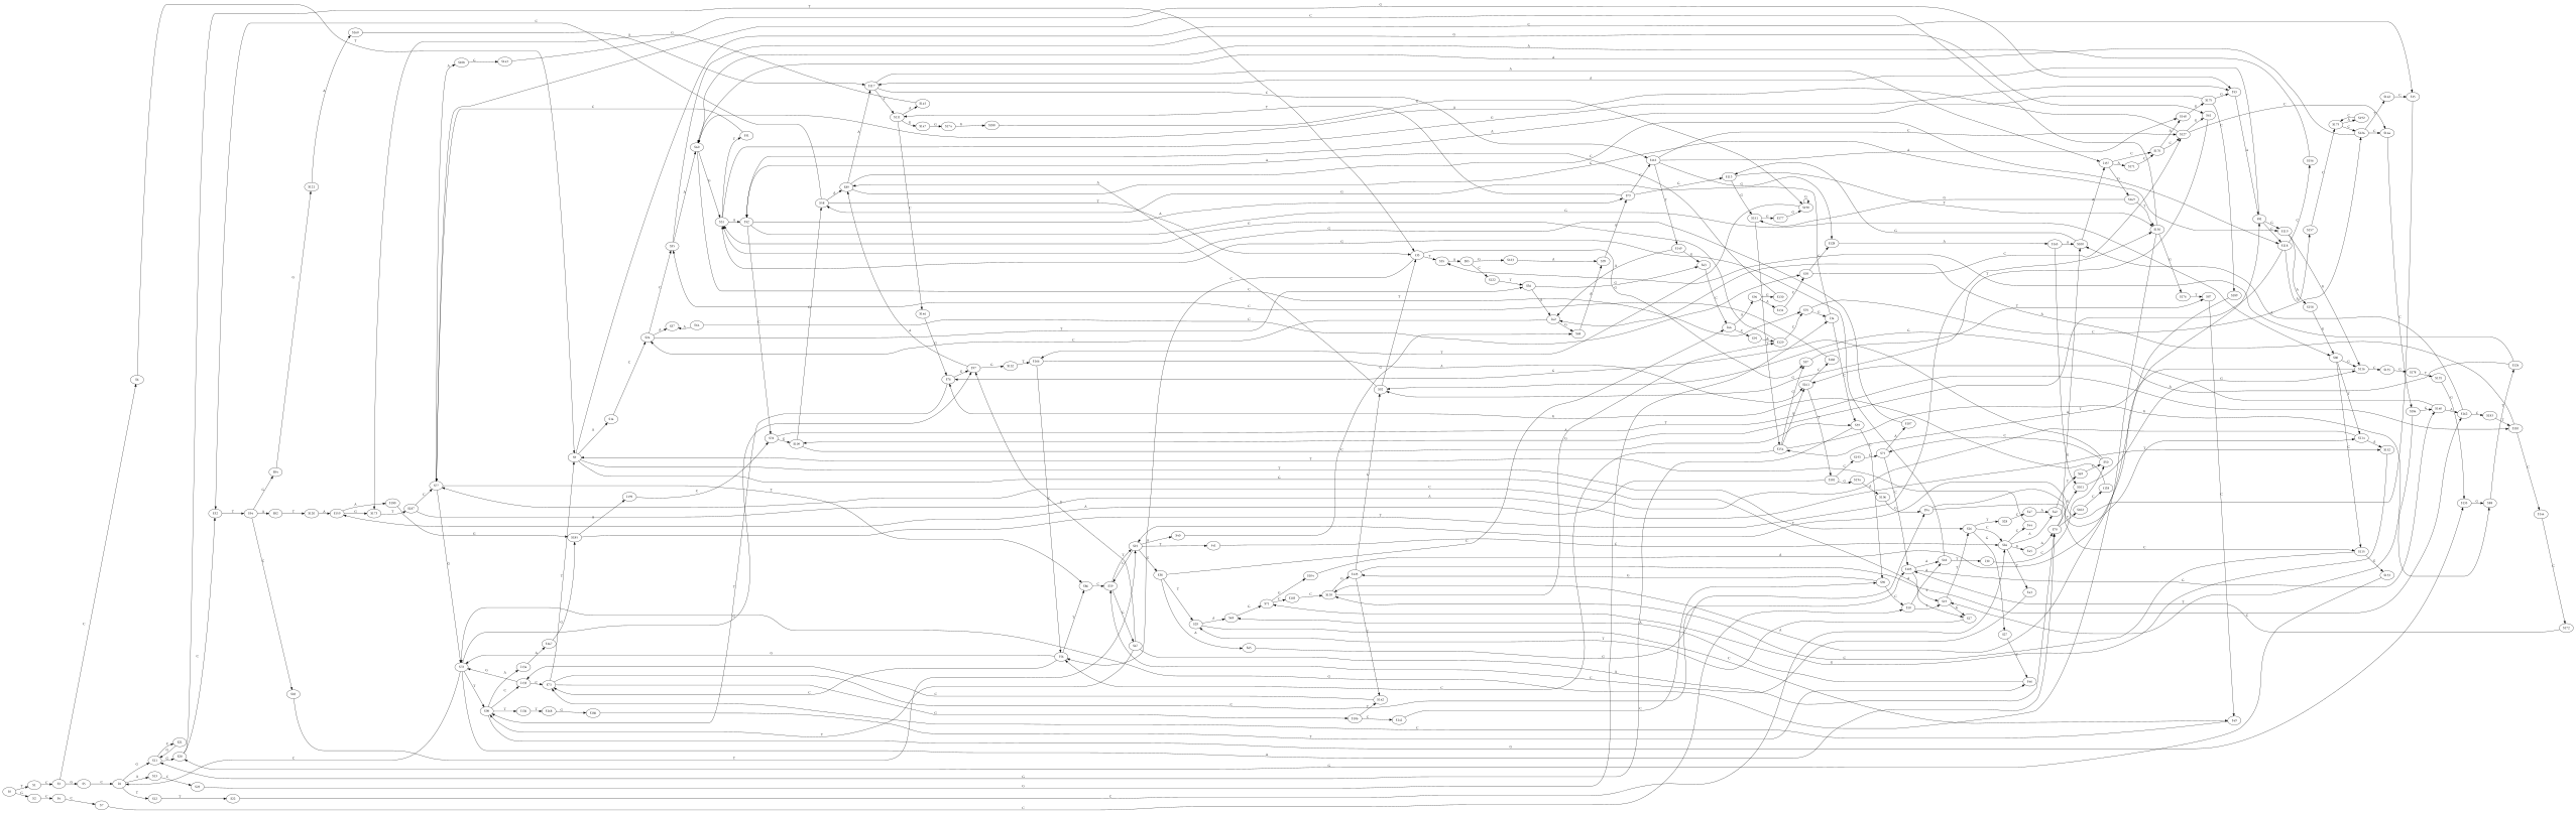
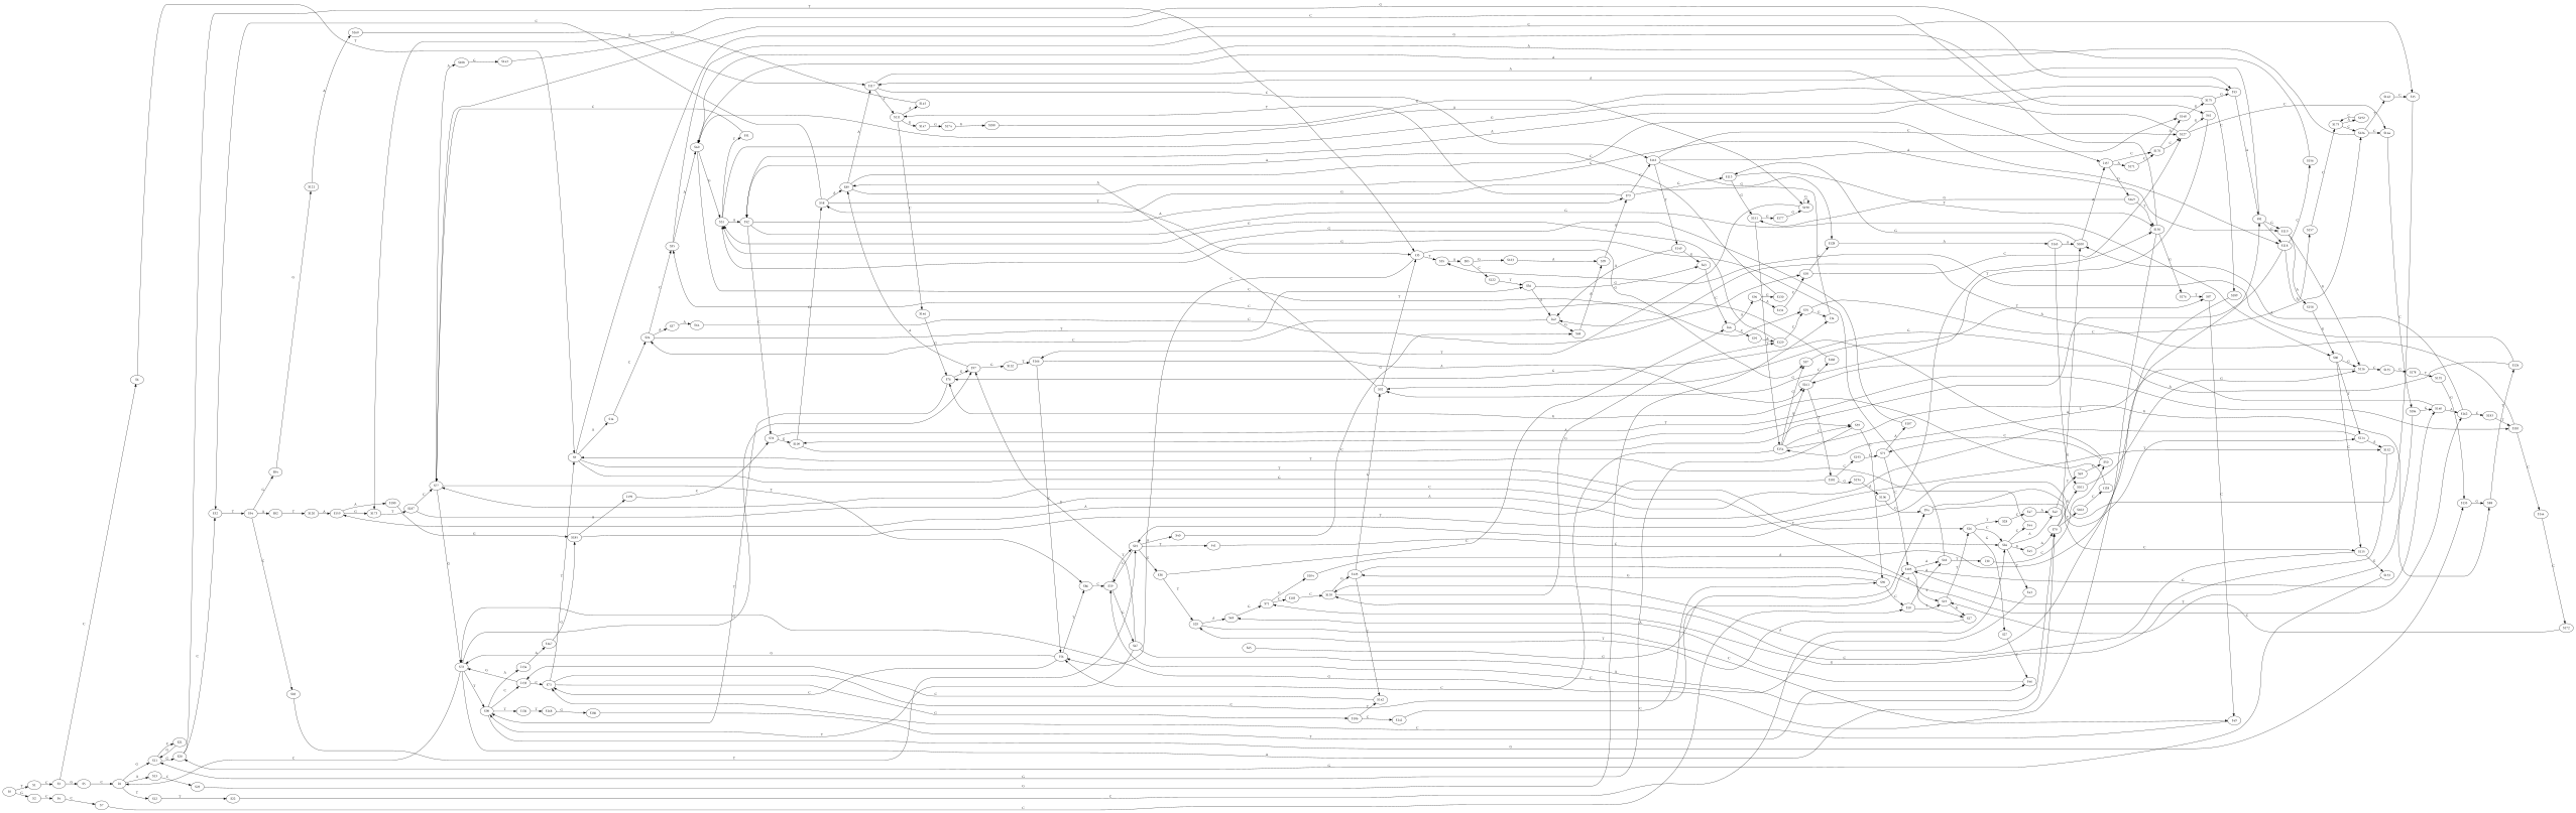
  strict digraph {
    fontname="EB Garamond"
    rankdir=LR
    node [fontname="EB Garamond"]
    edge [fontname="EB Garamond"]
    S0
    S1
    S2
    S3
    S4
    S5
    S6
    S7
    S8
    S9
    S10
    S11
    S12
    S13
    S14
    S15
    S16
    S17
    S18
    S19
    S20
    S21
    S22
    S23
    S24
    S25
    S26
    S27
    S28
    S29
    S30
    S31
    S32
    S33
    S34
    S35
    S36
    S37
    S38
    S39
    S40
    S41
    S42
    S43
    S44
    S45
    S46
    S47
    S48
    S49
    S50
    S51
    S52
    S53
    S54
    S55
    S56
    S57
    S58
    S59
    S60
    S61
    S62
    S63
    S64
    S65
    S66
    S67
    S68
    S69
    S70
    S71
    S73
    S75
    S76
    S77
    S78
    S79
    S80
    S81
    S82
    S83
    S84
    S85
    S72
    S86
    S87
    S89
    S90
    S91
    S92
    S93
    S94
    S95
    S96
    S97
    S98
    S99
    S100
    S101
    S102
    S103
    S104
    S105
    S106
    S107
    S108
    S109
    S110
    S111
    S112
    S113
    S114
    S115
    S116
    S117
    S118
    S119
    S120
    S121
    S122
    S123
    S88
    S124
    S125
    S126
    S127
    S128
    S129
    S130
    S131
    S132
    S133
    S134
    S135
    S136
    S137
    S138
    S139
    S140
    S141
    S142
    S143
    S144
    S145
    S146
    S147
    S148
    S149
    S150
    S151
    S152
    S153
    S154
    S155
    S156
    S157
    S158
    S159
    S160
    S161
    S162
    S163
    S164
    S165
    S166
    S167
    S168
    S169
    S170
    S171
    S172
    S173
    S174
    S175
    S176
    S177
    S178
    S179
    S180
    S181
    S182
    S183
    S184
    S185
    S186
    S187
    S188
    S189
    S190
    S191
    S192
    S193
    S194
    S195
    S196
    S0 -> S1 [label=T]
    S0 -> S2 [label=G]
    S1 -> S3 [label=C]
    S2 -> S4 [label=C]
    S3 -> S5 [label=G]
    S3 -> S6 [label=C]
    S4 -> S7 [label=C]
    S5 -> S8 [label=C]
    S6 -> S9 [label=T]
    S7 -> S10 [label=C]
    S8 -> S11 [label=G]
    S8 -> S12 [label=T]
    S8 -> S13 [label=A]
    S9 -> S14 [label=A]
    S9 -> S15 [label=C]
    S9 -> S16 [label=T]
    S9 -> S17 [label=G]
    S10 -> S18 [label=A]
    S10 -> S19 [label=T]
    S11 -> S20 [label=G]
    S11 -> S21 [label=C]
    S12 -> S22 [label=T]
    S13 -> S23 [label=C]
    S14 -> S24 [label=C]
    S15 -> S25 [label=T]
    S16 -> S26 [label=C]
    S16 -> S27 [label=G]
    S16 -> S28 [label=T]
    S17 -> S29 [label=T]
    S18 -> S30 [label=T]
    S18 -> S31 [label=G]
    S19 -> S16 [label=T]
    S19 -> S17 [label=G]
    S20 -> S32 [label=C]
    S20 -> S33 [label=T]
    S21 -> S11 [label=G]
    S22 -> S26 [label=C]
    S23 -> S34 [label=G]
    S24 -> S35 [label=C]
    S24 -> S36 [label=T]
    S24 -> S37 [label=A]
    S25 -> S38 [label=G]
    S25 -> S39 [label=C]
    S25 -> S40 [label=A]
    S25 -> S41 [label=T]
    S26 -> S42 [label=A]
    S26 -> S43 [label=T]
    S26 -> S44 [label=C]
    S26 -> S45 [label=G]
    S27 -> S46 [label=T]
    S28 -> S47 [label=C]
    S29 -> S48 [label=A]
    S29 -> S49 [label=C]
    S30 -> S50 [label=C]
    S31 -> S51 [label=T]
    S31 -> S52 [label=A]
    S31 -> S53 [label=G]
    S32 -> S54 [label=T]
    S33 -> S55 [label=T]
    S33 -> S56 [label=C]
    S33 -> S57 [label=G]
    S34 -> S58 [label=G]
-   S34 -> S59 [label=C]
+   S154 -> S59 [label=C]
    S35 -> S60 [label=A]
    S35 -> S61 [label=G]
    S36 -> S62 [label=A]
    S36 -> S63 [label=G]
-   S64 -> S37 [label=A]
+   S37 -> S64 [label=A]
    S38 -> S29 [label=T]
-   S38 -> S65 [label=A]
    S38 -> S66 [label=C]
    S39 -> S25 [label=T]
    S39 -> S67 [label=G]
    S40 -> S68 [label=G]
    S41 -> S26 [label=C]
    S42 -> S69 [label=T]
    S43 -> S39 [label=C]
    S44 -> S9 [label=T]
    S45 -> S70 [label=A]
    S46 -> S48 [label=A]
    S47 -> S42 [label=A]
    S48 -> S71 [label=G]
    S49 -> S73 [label=C]
    S50 -> S75 [label=C]
    S50 -> S76 [label=G]
    S51 -> S77 [label=C]
    S52 -> S78 [label=C]
    S52 -> S79 [label=A]
    S52 -> S80 [label=G]
    S53 -> S81 [label=A]
    S54 -> S82 [label=A]
    S54 -> S83 [label=C]
    S54 -> S84 [label=G]
    S55 -> S85 [label=A]
    S56 -> S73 [label=C]
    S56 -> S72 [label=G]
    S56 -> S86 [label=T]
    S57 -> S87 [label=T]
    S58 -> S32 [label=C]
    S58 -> S33 [label=T]
    S58 -> S89 [label=A]
    S59 -> S11 [label=G]
    S59 -> S90 [label=C]
    S60 -> S31 [label=G]
    S60 -> S91 [label=C]
    S61 -> S92 [label=G]
    S62 -> S24 [label=C]
    S62 -> S68 [label=G]
    S63 -> S66 [label=C]
    S64 -> S93 [label=C]
    S65 -> S94 [label=G]
    S66 -> S95 [label=C]
    S66 -> S96 [label=A]
    S67 -> S70 [label=A]
    S67 -> S97 [label=G]
    S67 -> S98 [label=T]
    S68 -> S99 [label=A]
    S69 -> S50 [label=C]
    S70 -> S100 [label=A]
    S70 -> S101 [label=G]
    S70 -> S102 [label=T]
    S71 -> S103 [label=C]
    S71 -> S104 [label=G]
    S73 -> S9 [label=T]
    S73 -> S105 [label=C]
    S73 -> S106 [label=G]
    S75 -> S105 [label=C]
    S75 -> S107 [label=A]
    S76 -> S97 [label=G]
    S76 -> S98 [label=T]
    S77 -> S72 [label=G]
    S77 -> S86 [label=T]
    S77 -> S108 [label=A]
    S78 -> S109 [label=G]
    S78 -> S110 [label=T]
    S79 -> S111 [label=T]
    S79 -> S112 [label=C]
    S79 -> S113 [label=G]
    S80 -> S114 [label=T]
    S80 -> S115 [label=C]
    S80 -> S116 [label=G]
    S81 -> S117 [label=A]
    S81 -> S118 [label=C]
    S81 -> S119 [label=G]
    S82 -> S120 [label=T]
    S83 -> S25 [label=T]
    S84 -> S121 [label=G]
    S85 -> S122 [label=C]
    S85 -> S123 [label=G]
    S72 -> S8 [label=C]
    S72 -> S70 [label=A]
    S72 -> S97 [label=G]
    S72 -> S98 [label=T]
    S86 -> S39 [label=C]
    S87 -> S49 [label=C]
    S89 -> S117 [label=A]
    S89 -> S118 [label=C]
    S89 -> S119 [label=G]
    S90 -> S10 [label=C]
    S90 -> S125 [label=G]
    S91 -> S34 [label=G]
    S91 -> S126 [label=C]
    S92 -> S33 [label=T]
    S92 -> S89 [label=A]
    S93 -> S127 [label=C]
    S93 -> S128 [label=G]
    S94 -> S114 [label=T]
    S94 -> S115 [label=C]
    S95 -> S129 [label=A]
    S96 -> S130 [label=G]
    S96 -> S131 [label=A]
    S97 -> S89 [label=A]
    S97 -> S132 [label=G]
    S98 -> S133 [label=C]
    S98 -> S134 [label=A]
    S98 -> S135 [label=G]
    S98 -> S136 [label=T]
    S99 -> S79 [label=A]
    S100 -> S113 [label=G]
    S100 -> S137 [label=A]
    S101 -> S116 [label=G]
    S102 -> S138 [label=C]
    S103 -> S139 [label=C]
    S104 -> S81 [label=A]
    S105 -> S18 [label=A]
    S105 -> S19 [label=T]
    S105 -> S140 [label=G]
    S106 -> S141 [label=C]
    S106 -> S142 [label=T]
    S107 -> S31 [label=G]
    S108 -> S143 [label=G]
    S109 -> S58 [label=G]
    S109 -> S59 [label=C]
    S110 -> S62 [label=A]
    S110 -> S144 [label=C]
    S111 -> S145 [label=A]
    S111 -> S146 [label=C]
    S111 -> S147 [label=G]
    S112 -> S127 [label=C]
    S112 -> S128 [label=G]
    S112 -> S148 [label=A]
    S112 -> S149 [label=T]
    S113 -> S150 [label=T]
    S113 -> S151 [label=G]
    S114 -> S77 [label=C]
    S114 -> S152 [label=A]
    S115 -> S139 [label=C]
    S115 -> S153 [label=G]
    S116 -> S154 [label=T]
    S116 -> S155 [label=C]
    S117 -> S111 [label=T]
    S117 -> S112 [label=C]
    S117 -> S137 [label=A]
    S118 -> S109 [label=G]
    S118 -> S156 [label=C]
    S118 -> S157 [label=A]
    S119 -> S116 [label=G]
    S119 -> S158 [label=A]
    S120 -> S159 [label=A]
    S121 -> S160 [label=A]
    S122 -> S36 [label=T]
    S123 -> S99 [label=A]
    S88 -> S124 [label=T]
    S124 -> S55 [label=T]
    S124 -> S161 [label=A]
    S125 -> S92 [label=G]
    S125 -> S142 [label=T]
    S125 -> S162 [label=A]
    S126 -> S60 [label=A]
    S126 -> S163 [label=T]
    S126 -> S164 [label=C]
    S127 -> S60 [label=A]
    S127 -> S61 [label=G]
    S127 -> S164 [label=C]
    S128 -> S165 [label=A]
    S129 -> S31 [label=G]
    S129 -> S91 [label=C]
    S130 -> S52 [label=A]
    S131 -> S93 [label=C]
    S132 -> S166 [label=T]
    S133 -> S73 [label=C]
    S133 -> S72 [label=G]
    S134 -> S167 [label=A]
    S135 -> S88 [label=G]
    S136 -> S168 [label=T]
    S137 -> S169 [label=G]
    S137 -> S170 [label=C]
    S137 -> S171 [label=A]
    S138 -> S76 [label=G]
    S139 -> S125 [label=G]
    S139 -> S129 [label=A]
    S140 -> S92 [label=G]
    S140 -> S162 [label=A]
    S141 -> S90 [label=C]
    S142 -> S133 [label=C]
    S143 -> S53 [label=G]
    S144 -> S172 [label=C]
    S145 -> S173 [label=G]
    S146 -> S76 [label=G]
    S147 -> S174 [label=G]
    S148 -> S175 [label=G]
    S149 -> S62 [label=A]
    S149 -> S63 [label=G]
    S150 -> S77 [label=C]
    S150 -> S72 [label=G]
    S150 -> S176 [label=G]
    S151 -> S154 [label=T]
    S151 -> S177 [label=G]
    S152 -> S71 [label=G]
    S153 -> S20 [label=G]
    S154 -> S56 [label=C]
    S154 -> S57 [label=G]
    S154 -> S88 [label=G]
    S154 -> S161 [label=A]
    S155 -> S178 [label=G]
    S156 -> S60 [label=A]
    S157 -> S179 [label=C]
    S158 -> S80 [label=G]
    S159 -> S173 [label=G]
    S159 -> S180 [label=A]
    S160 -> S117 [label=A]
    S161 -> S181 [label=T]
    S161 -> S182 [label=C]
    S162 -> S100 [label=A]
    S162 -> S183 [label=C]
    S163 -> S15 [label=C]
    S164 -> S184 [label=C]
    S165 -> S100 [label=A]
    S165 -> S101 [label=G]
    S166 -> S56 [label=C]
    S166 -> S161 [label=A]
    S167 -> S185 [label=G]
    S168 -> S186 [label=G]
    S169 -> S150 [label=T]
    S169 -> S151 [label=G]
    S170 -> S127 [label=C]
    S170 -> S148 [label=A]
    S171 -> S170 [label=C]
    S172 -> S105 [label=C]
    S173 -> S187 [label=T]
    S174 -> S188 [label=G]
    S175 -> S52 [label=A]
    S175 -> S53 [label=G]
    S175 -> S189 [label=C]
    S176 -> S87 [label=T]
    S177 -> S190 [label=G]
    S178 -> S191 [label=T]
    S179 -> S126 [label=C]
    S179 -> S192 [label=A]
    S180 -> S185 [label=G]
    S181 -> S159 [label=A]
    S181 -> S193 [label=C]
    S181 -> S194 [label=G]
    S182 -> S35 [label=C]
    S183 -> S110 [label=T]
    S184 -> S19 [label=T]
    S184 -> S140 [label=G]
    S185 -> S150 [label=T]
    S185 -> S195 [label=A]
    S186 -> S46 [label=T]
    S187 -> S77 [label=C]
    S187 -> S152 [label=A]
    S188 -> S190 [label=G]
    S189 -> S139 [label=A]
    S190 -> S166 [label=T]
    S190 -> S190 [label=G]
    S191 -> S135 [label=G]
    S192 -> S179 [label=C]
    S193 -> S75 [label=C]
    S194 -> S196 [label=A]
    S195 -> S78 [label=C]
    S196 -> S94 [label=G]
  }
